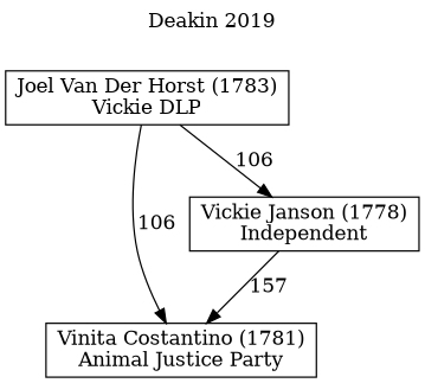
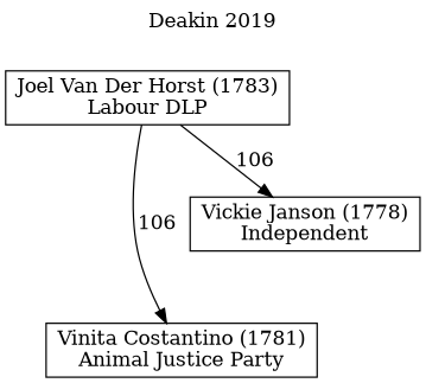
  digraph {
    label="Deakin 2019"
    labelloc=t
    mclimit=10
    node [shape=box]
    n1 [label="Vinita Costantino (1781)\nAnimal Justice Party"]
    n2 [label="Vickie Janson (1778)\nIndependent"]
-   n3 [label="Joel Van Der Horst (1783)\nVickie DLP"]
-   n2 -> n1 [label=157]
+   n3 [label="Joel Van Der Horst (1783)\nLabour DLP"]
    n3 -> n1 [label=106]
    n3 -> n2 [label=106]
  }
